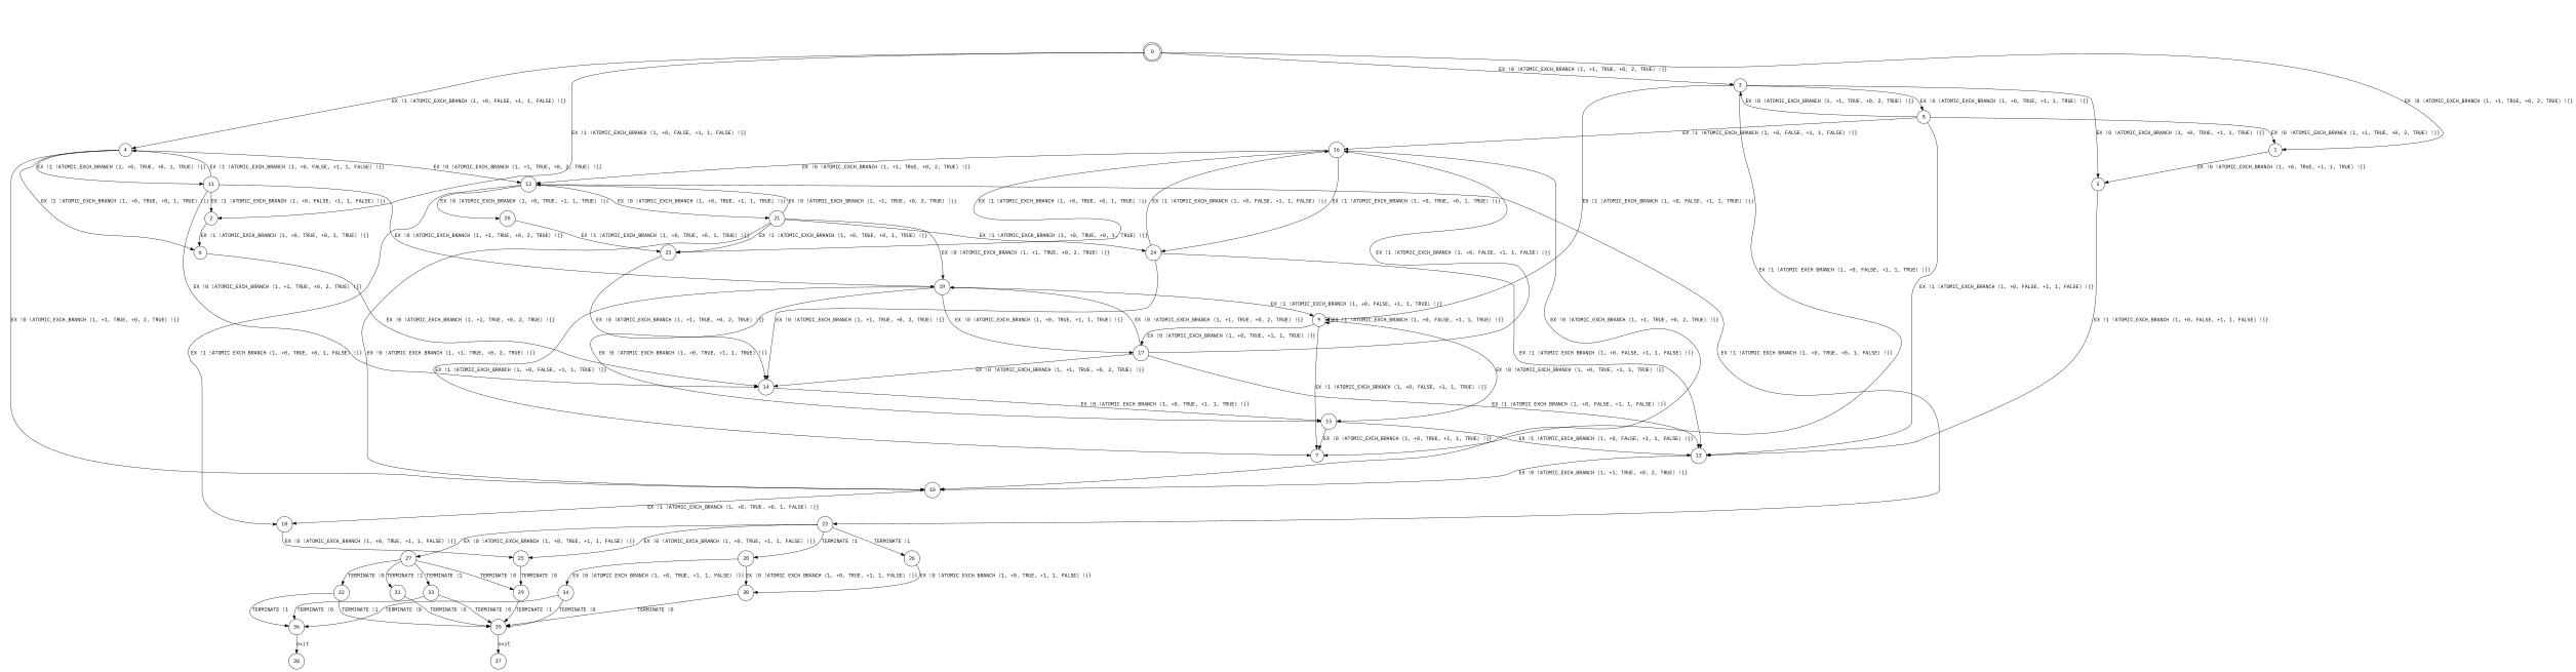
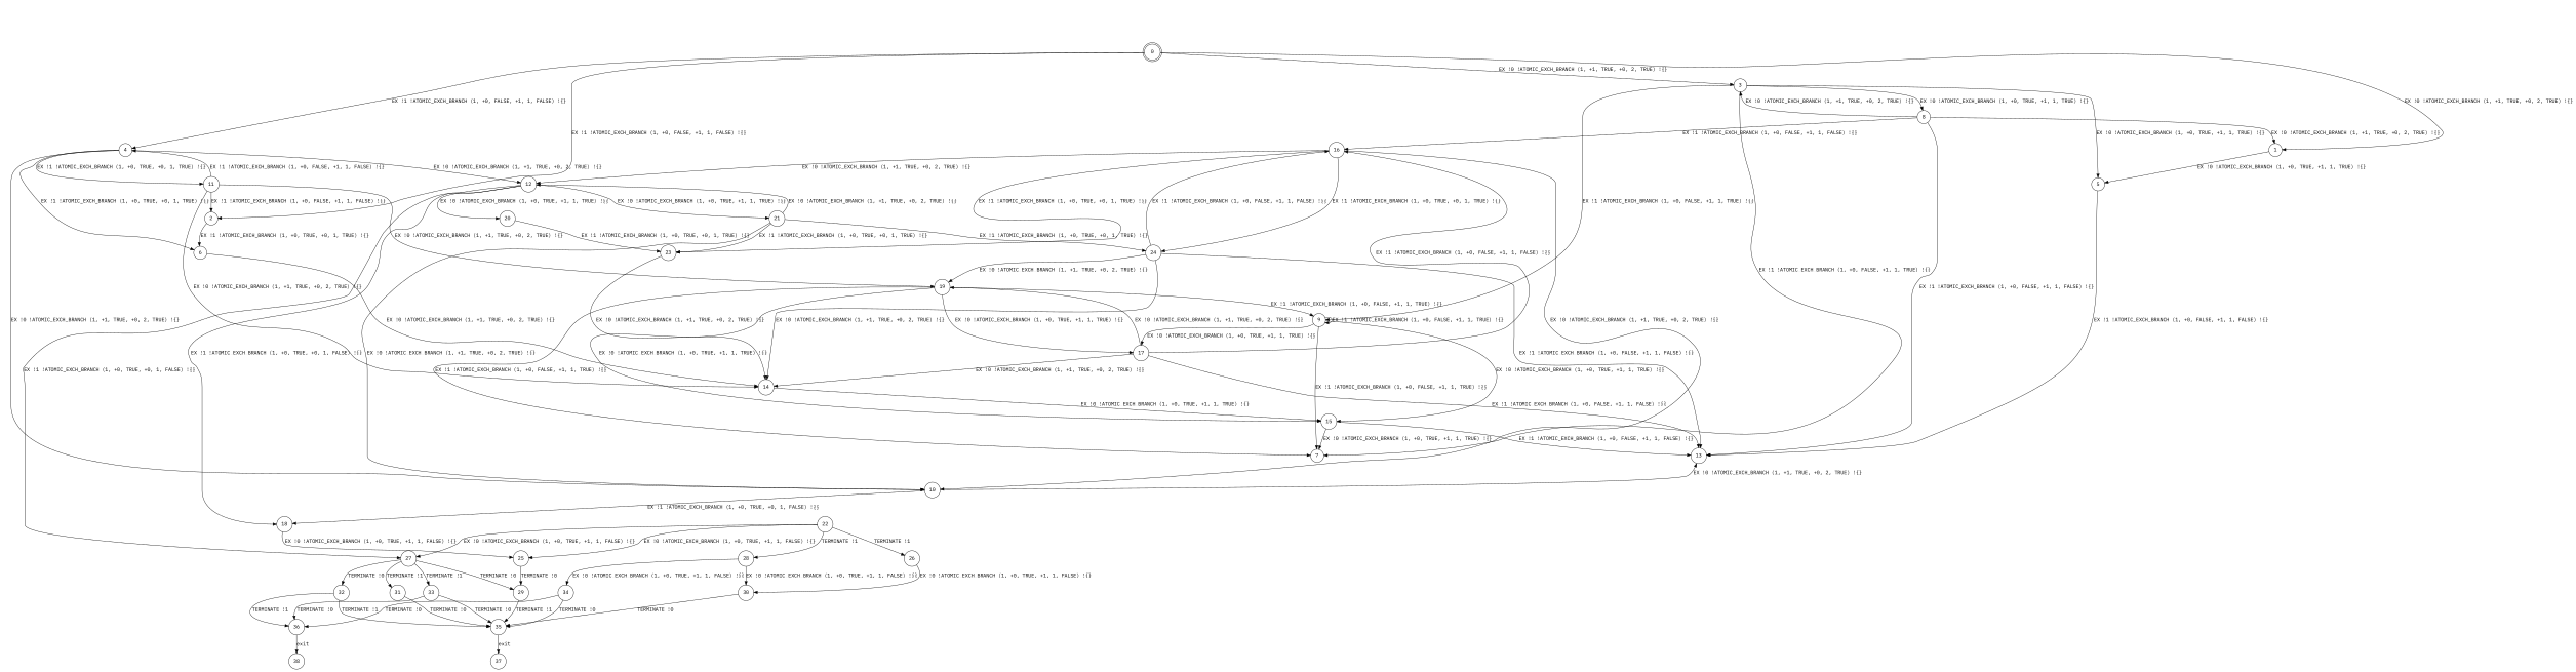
  digraph {
    fontname="IBM Plex Mono"
    node [fontname="IBM Plex Mono" shape=circle]
    edge [fontname="IBM Plex Mono"]
    0 [peripheries=2]
    1
    2
    3
    4
    5
    6
    7
    8
    9
    10
    11
    12
    13
    14
    16
    15
    17
    18
    19
    20
    21
    22
    23
    24
    25
    26
    27
    28
    29
    30
    31
    32
    33
    34
    35
    36
    37
    38
    0 -> 1 [label="EX !0 !ATOMIC_EXCH_BRANCH (1, +1, TRUE, +0, 2, TRUE) !{}"]
    0 -> 2 [label="EX !1 !ATOMIC_EXCH_BRANCH (1, +0, FALSE, +1, 1, FALSE) !{}"]
    0 -> 3 [label="EX !0 !ATOMIC_EXCH_BRANCH (1, +1, TRUE, +0, 2, TRUE) !{}"]
    0 -> 4 [label="EX !1 !ATOMIC_EXCH_BRANCH (1, +0, FALSE, +1, 1, FALSE) !{}"]
    1 -> 5 [label="EX !0 !ATOMIC_EXCH_BRANCH (1, +0, TRUE, +1, 1, TRUE) !{}"]
    2 -> 6 [label="EX !1 !ATOMIC_EXCH_BRANCH (1, +0, TRUE, +0, 1, TRUE) !{}"]
    3 -> 5 [label="EX !0 !ATOMIC_EXCH_BRANCH (1, +0, TRUE, +1, 1, TRUE) !{}"]
    3 -> 7 [label="EX !1 !ATOMIC_EXCH_BRANCH (1, +0, FALSE, +1, 1, TRUE) !{}"]
    3 -> 8 [label="EX !0 !ATOMIC_EXCH_BRANCH (1, +0, TRUE, +1, 1, TRUE) !{}"]
    3 -> 9 [label="EX !1 !ATOMIC_EXCH_BRANCH (1, +0, FALSE, +1, 1, TRUE) !{}"]
    4 -> 6 [label="EX !1 !ATOMIC_EXCH_BRANCH (1, +0, TRUE, +0, 1, TRUE) !{}"]
    4 -> 10 [label="EX !0 !ATOMIC_EXCH_BRANCH (1, +1, TRUE, +0, 2, TRUE) !{}"]
    4 -> 11 [label="EX !1 !ATOMIC_EXCH_BRANCH (1, +0, TRUE, +0, 1, TRUE) !{}"]
    4 -> 12 [label="EX !0 !ATOMIC_EXCH_BRANCH (1, +1, TRUE, +0, 2, TRUE) !{}"]
    5 -> 13 [label="EX !1 !ATOMIC_EXCH_BRANCH (1, +0, FALSE, +1, 1, FALSE) !{}"]
    6 -> 14 [label="EX !0 !ATOMIC_EXCH_BRANCH (1, +1, TRUE, +0, 2, TRUE) !{}"]
    8 -> 1 [label="EX !0 !ATOMIC_EXCH_BRANCH (1, +1, TRUE, +0, 2, TRUE) !{}"]
    8 -> 3 [label="EX !0 !ATOMIC_EXCH_BRANCH (1, +1, TRUE, +0, 2, TRUE) !{}"]
    8 -> 13 [label="EX !1 !ATOMIC_EXCH_BRANCH (1, +0, FALSE, +1, 1, FALSE) !{}"]
    8 -> 16 [label="EX !1 !ATOMIC_EXCH_BRANCH (1, +0, FALSE, +1, 1, FALSE) !{}"]
    9 -> 7 [label="EX !1 !ATOMIC_EXCH_BRANCH (1, +0, FALSE, +1, 1, TRUE) !{}"]
    9 -> 9 [label="EX !1 !ATOMIC_EXCH_BRANCH (1, +0, FALSE, +1, 1, TRUE) !{}"]
    9 -> 15 [label="EX !0 !ATOMIC_EXCH_BRANCH (1, +0, TRUE, +1, 1, TRUE) !{}"]
    9 -> 17 [label="EX !0 !ATOMIC_EXCH_BRANCH (1, +0, TRUE, +1, 1, TRUE) !{}"]
    10 -> 18 [label="EX !1 !ATOMIC_EXCH_BRANCH (1, +0, TRUE, +0, 1, FALSE) !{}"]
    11 -> 2 [label="EX !1 !ATOMIC_EXCH_BRANCH (1, +0, FALSE, +1, 1, FALSE) !{}"]
    11 -> 4 [label="EX !1 !ATOMIC_EXCH_BRANCH (1, +0, FALSE, +1, 1, FALSE) !{}"]
    11 -> 14 [label="EX !0 !ATOMIC_EXCH_BRANCH (1, +1, TRUE, +0, 2, TRUE) !{}"]
    11 -> 19 [label="EX !0 !ATOMIC_EXCH_BRANCH (1, +1, TRUE, +0, 2, TRUE) !{}"]
    12 -> 18 [label="EX !1 !ATOMIC_EXCH_BRANCH (1, +0, TRUE, +0, 1, FALSE) !{}"]
    12 -> 20 [label="EX !0 !ATOMIC_EXCH_BRANCH (1, +0, TRUE, +1, 1, TRUE) !{}"]
    12 -> 21 [label="EX !0 !ATOMIC_EXCH_BRANCH (1, +0, TRUE, +1, 1, TRUE) !{}"]
-   12 -> 22 [label="EX !1 !ATOMIC_EXCH_BRANCH (1, +0, TRUE, +0, 1, FALSE) !{}"]
-   13 -> 10 [label="EX !0 !ATOMIC_EXCH_BRANCH (1, +1, TRUE, +0, 2, TRUE) !{}"]
+   12 -> 27 [label="EX !1 !ATOMIC_EXCH_BRANCH (1, +0, TRUE, +0, 1, FALSE) !{}"]
+   10 -> 13 [label="EX !0 !ATOMIC_EXCH_BRANCH (1, +1, TRUE, +0, 2, TRUE) !{}"]
    14 -> 15 [label="EX !0 !ATOMIC_EXCH_BRANCH (1, +0, TRUE, +1, 1, TRUE) !{}"]
    16 -> 10 [label="EX !0 !ATOMIC_EXCH_BRANCH (1, +1, TRUE, +0, 2, TRUE) !{}"]
    16 -> 12 [label="EX !0 !ATOMIC_EXCH_BRANCH (1, +1, TRUE, +0, 2, TRUE) !{}"]
    16 -> 23 [label="EX !1 !ATOMIC_EXCH_BRANCH (1, +0, TRUE, +0, 1, TRUE) !{}"]
    16 -> 24 [label="EX !1 !ATOMIC_EXCH_BRANCH (1, +0, TRUE, +0, 1, TRUE) !{}"]
    15 -> 7 [label="EX !0 !ATOMIC_EXCH_BRANCH (1, +0, TRUE, +1, 1, TRUE) !{}"]
    15 -> 13 [label="EX !1 !ATOMIC_EXCH_BRANCH (1, +0, FALSE, +1, 1, FALSE) !{}"]
    17 -> 13 [label="EX !1 !ATOMIC_EXCH_BRANCH (1, +0, FALSE, +1, 1, FALSE) !{}"]
    17 -> 14 [label="EX !0 !ATOMIC_EXCH_BRANCH (1, +1, TRUE, +0, 2, TRUE) !{}"]
    17 -> 16 [label="EX !1 !ATOMIC_EXCH_BRANCH (1, +0, FALSE, +1, 1, FALSE) !{}"]
    17 -> 19 [label="EX !0 !ATOMIC_EXCH_BRANCH (1, +1, TRUE, +0, 2, TRUE) !{}"]
    18 -> 25 [label="EX !0 !ATOMIC_EXCH_BRANCH (1, +0, TRUE, +1, 1, FALSE) !{}"]
    19 -> 7 [label="EX !1 !ATOMIC_EXCH_BRANCH (1, +0, FALSE, +1, 1, TRUE) !{}"]
    19 -> 9 [label="EX !1 !ATOMIC_EXCH_BRANCH (1, +0, FALSE, +1, 1, TRUE) !{}"]
    19 -> 15 [label="EX !0 !ATOMIC_EXCH_BRANCH (1, +0, TRUE, +1, 1, TRUE) !{}"]
    19 -> 17 [label="EX !0 !ATOMIC_EXCH_BRANCH (1, +0, TRUE, +1, 1, TRUE) !{}"]
    20 -> 23 [label="EX !1 !ATOMIC_EXCH_BRANCH (1, +0, TRUE, +0, 1, TRUE) !{}"]
    21 -> 10 [label="EX !0 !ATOMIC_EXCH_BRANCH (1, +1, TRUE, +0, 2, TRUE) !{}"]
    21 -> 12 [label="EX !0 !ATOMIC_EXCH_BRANCH (1, +1, TRUE, +0, 2, TRUE) !{}"]
    21 -> 23 [label="EX !1 !ATOMIC_EXCH_BRANCH (1, +0, TRUE, +0, 1, TRUE) !{}"]
    21 -> 24 [label="EX !1 !ATOMIC_EXCH_BRANCH (1, +0, TRUE, +0, 1, TRUE) !{}"]
    22 -> 25 [label="EX !0 !ATOMIC_EXCH_BRANCH (1, +0, TRUE, +1, 1, FALSE) !{}"]
    22 -> 26 [label="TERMINATE !1"]
    22 -> 27 [label="EX !0 !ATOMIC_EXCH_BRANCH (1, +0, TRUE, +1, 1, FALSE) !{}"]
    22 -> 28 [label="TERMINATE !1"]
    23 -> 14 [label="EX !0 !ATOMIC_EXCH_BRANCH (1, +1, TRUE, +0, 2, TRUE) !{}"]
    24 -> 13 [label="EX !1 !ATOMIC_EXCH_BRANCH (1, +0, FALSE, +1, 1, FALSE) !{}"]
    24 -> 14 [label="EX !0 !ATOMIC_EXCH_BRANCH (1, +1, TRUE, +0, 2, TRUE) !{}"]
    24 -> 16 [label="EX !1 !ATOMIC_EXCH_BRANCH (1, +0, FALSE, +1, 1, FALSE) !{}"]
-   21 -> 19 [label="EX !0 !ATOMIC_EXCH_BRANCH (1, +1, TRUE, +0, 2, TRUE) !{}"]
+   24 -> 19 [label="EX !0 !ATOMIC_EXCH_BRANCH (1, +1, TRUE, +0, 2, TRUE) !{}"]
    25 -> 29 [label="TERMINATE !0"]
    26 -> 30 [label="EX !0 !ATOMIC_EXCH_BRANCH (1, +0, TRUE, +1, 1, FALSE) !{}"]
    27 -> 29 [label="TERMINATE !0"]
    27 -> 31 [label="TERMINATE !1"]
    27 -> 32 [label="TERMINATE !0"]
    27 -> 33 [label="TERMINATE !1"]
    28 -> 30 [label="EX !0 !ATOMIC_EXCH_BRANCH (1, +0, TRUE, +1, 1, FALSE) !{}"]
    28 -> 34 [label="EX !0 !ATOMIC_EXCH_BRANCH (1, +0, TRUE, +1, 1, FALSE) !{}"]
    29 -> 35 [label="TERMINATE !1"]
    30 -> 35 [label="TERMINATE !0"]
    31 -> 35 [label="TERMINATE !0"]
    32 -> 35 [label="TERMINATE !1"]
    32 -> 36 [label="TERMINATE !1"]
    33 -> 35 [label="TERMINATE !0"]
    33 -> 36 [label="TERMINATE !0"]
    34 -> 35 [label="TERMINATE !0"]
    34 -> 36 [label="TERMINATE !0"]
    35 -> 37 [label=exit]
    36 -> 38 [label=exit]
  }
